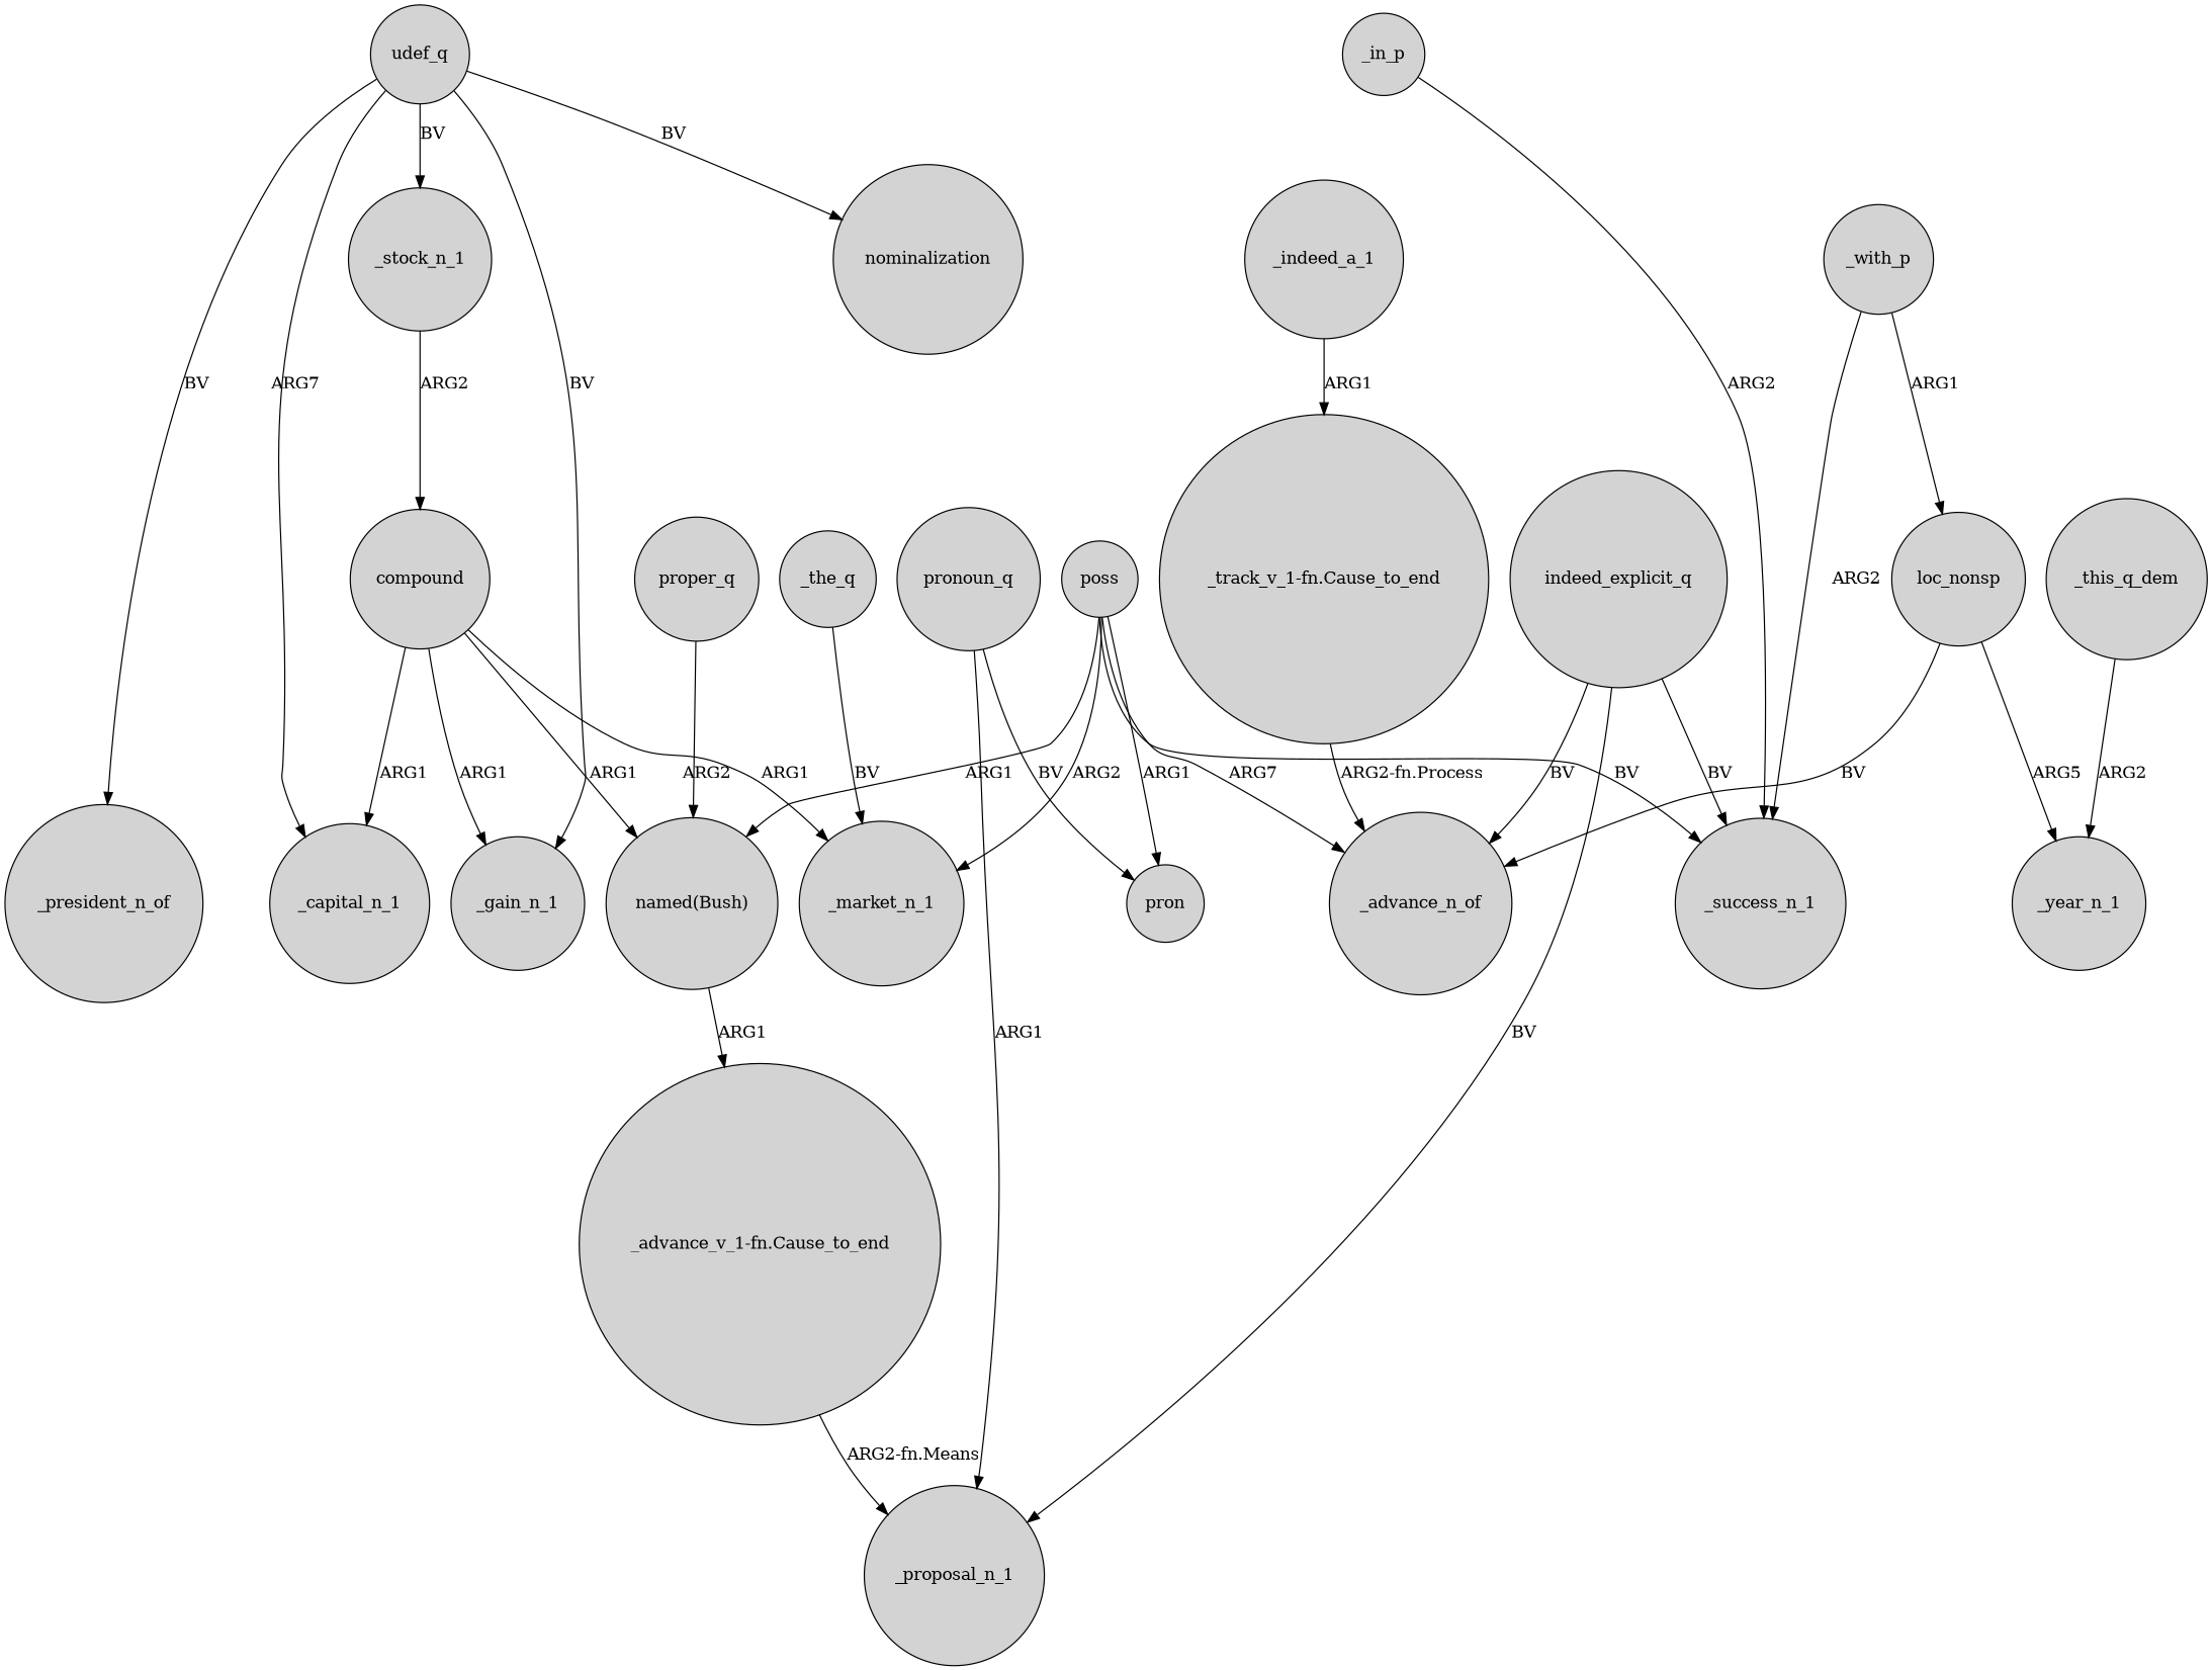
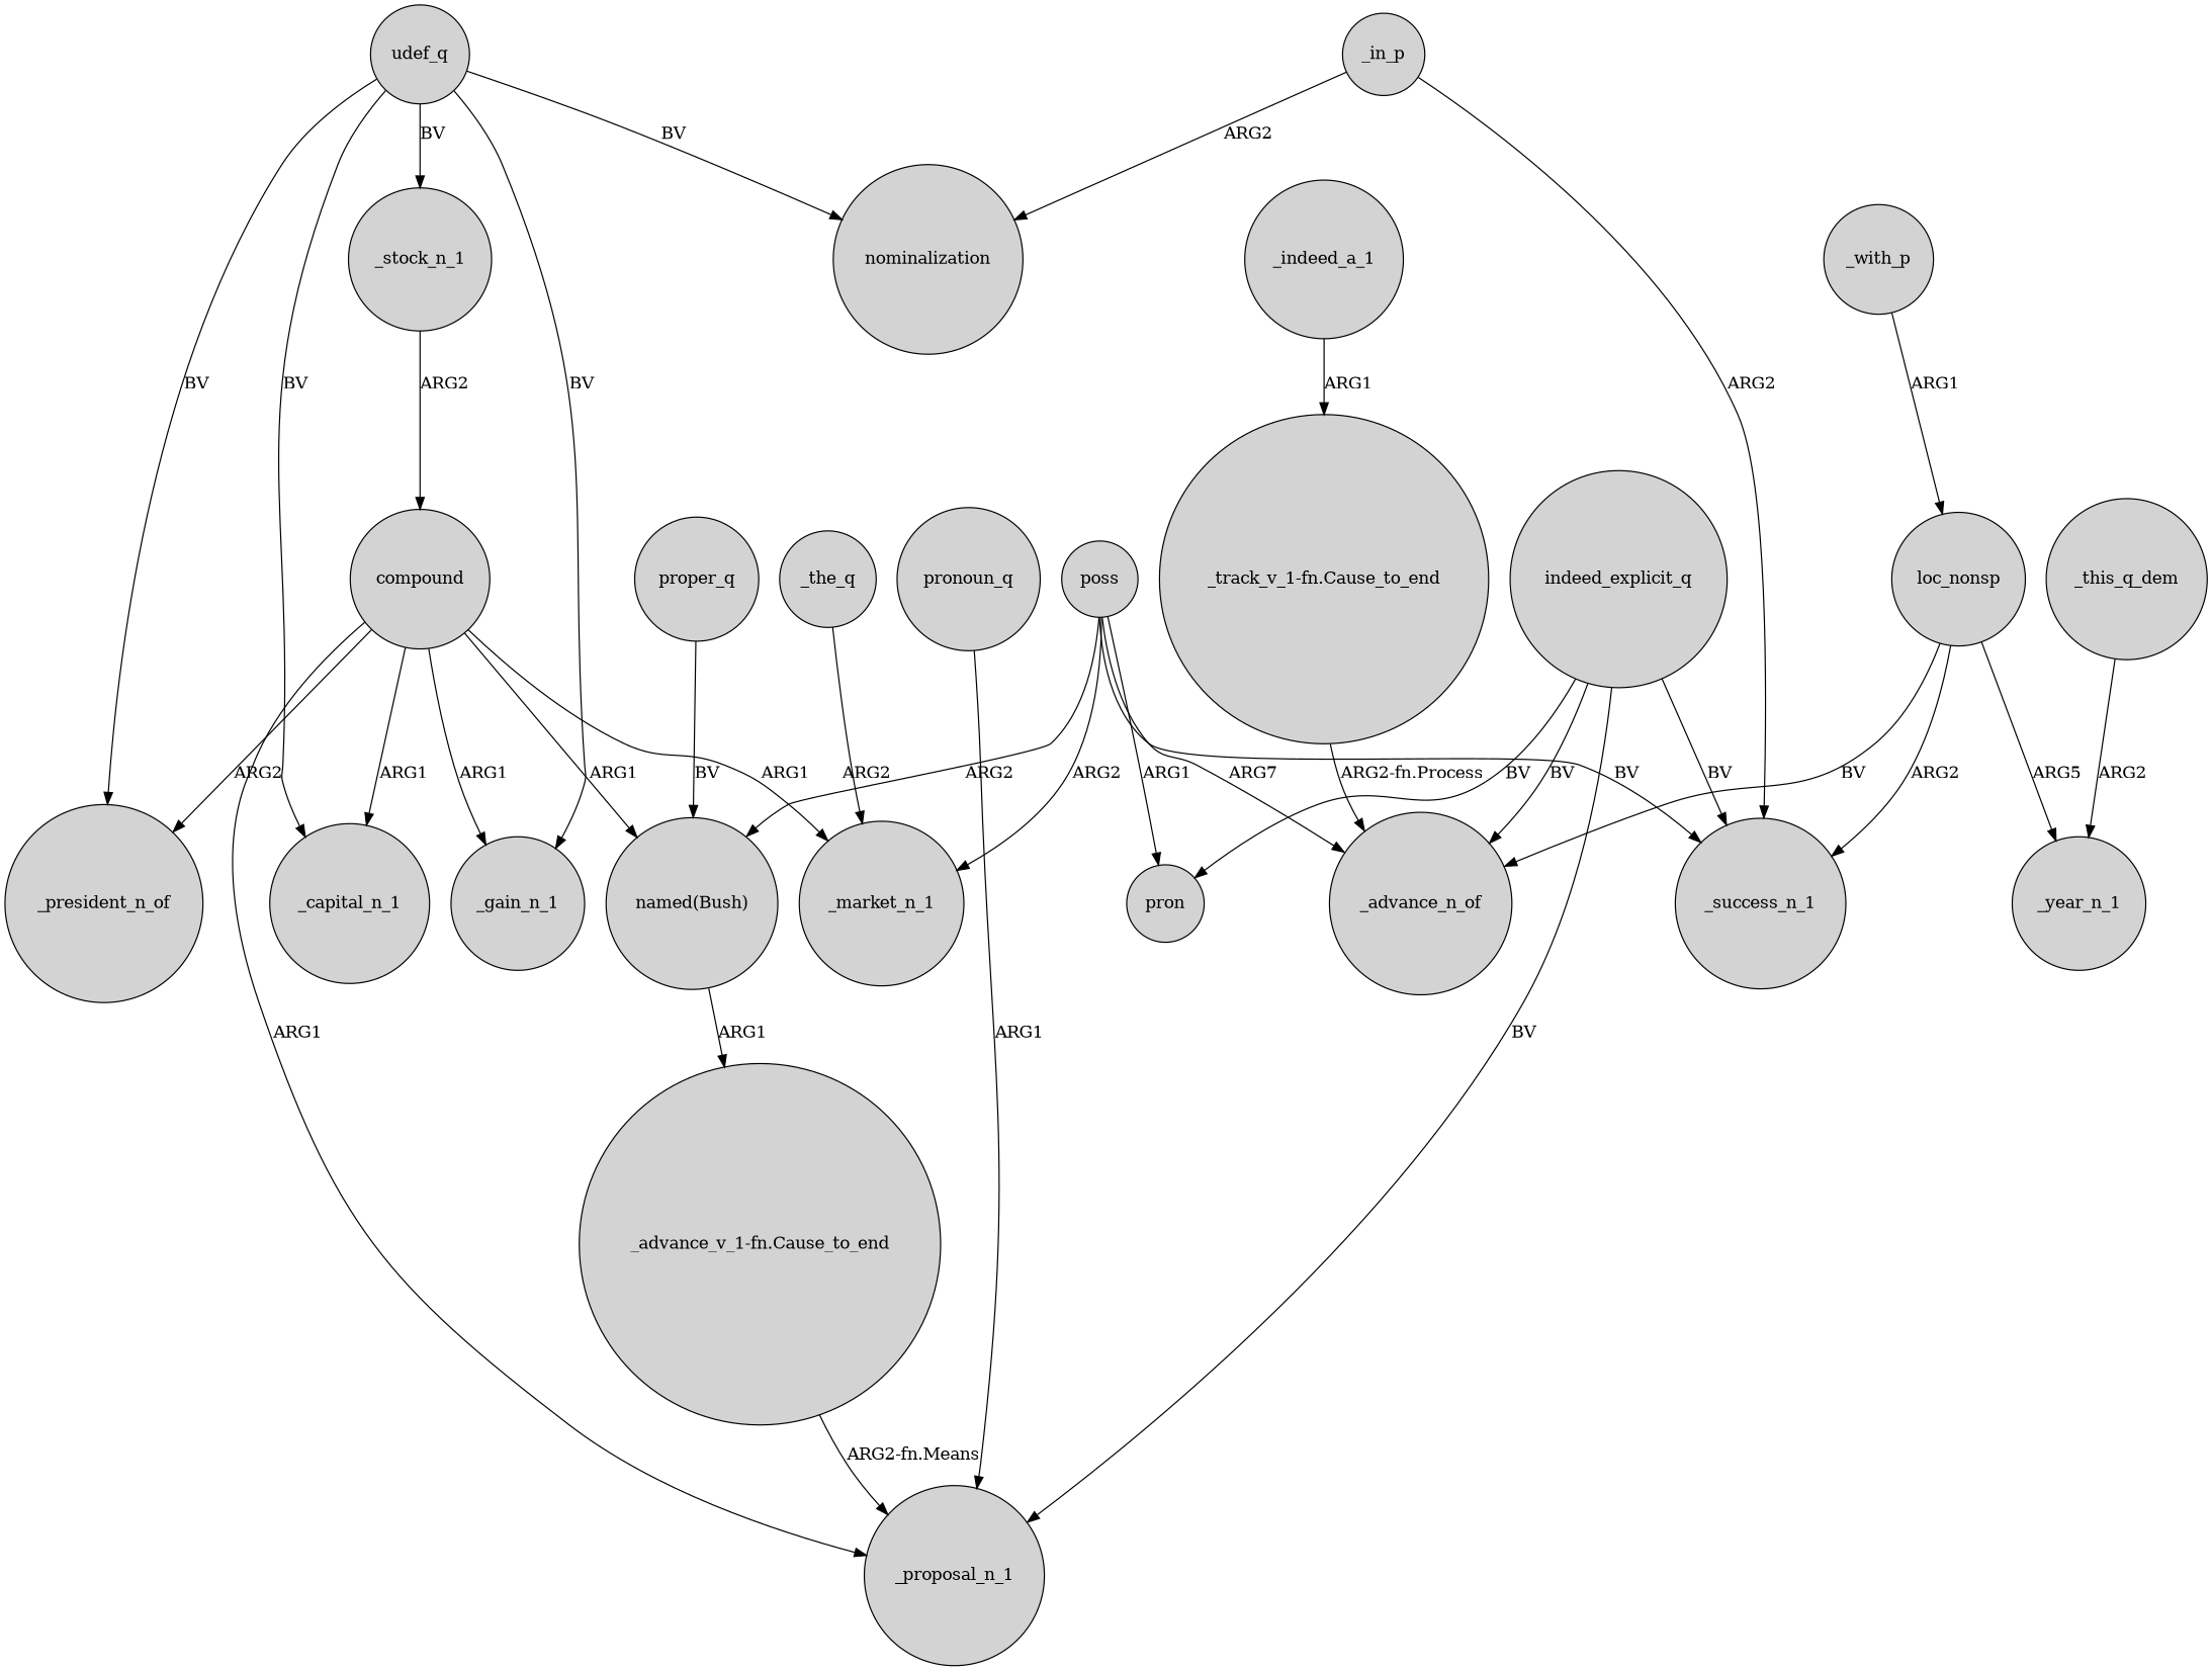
  digraph {
    node [shape=circle style=filled]
    compound
    _president_n_of
    _proposal_n_1
    "named(Bush)"
    _market_n_1
    _capital_n_1
    _gain_n_1
    "_advance_v_1-fn.Cause_to_end"
    _stock_n_1
    loc_nonsp
    _advance_n_of
    _year_n_1
    _indeed_a_1
    "_track_v_1-fn.Cause_to_end"
    poss
    _success_n_1
    pron
    udef_q
    nominalization
    _the_q
    pronoun_q
    proper_q
    _with_p
    _in_p
    _this_q_dem
    n26 [label=indeed_explicit_q]
+   compound -> _president_n_of [label=ARG2]
+   compound -> _proposal_n_1 [label=ARG1]
    compound -> "named(Bush)" [label=ARG1]
    compound -> _market_n_1 [label=ARG1]
    compound -> _capital_n_1 [label=ARG1]
    compound -> _gain_n_1 [label=ARG1]
    "named(Bush)" -> "_advance_v_1-fn.Cause_to_end" [label=ARG1]
    "_advance_v_1-fn.Cause_to_end" -> _proposal_n_1 [label="ARG2-fn.Means"]
    _stock_n_1 -> compound [label=ARG2]
    loc_nonsp -> _advance_n_of [label=BV]
    loc_nonsp -> _year_n_1 [label=ARG5]
    _indeed_a_1 -> "_track_v_1-fn.Cause_to_end" [label=ARG1]
    "_track_v_1-fn.Cause_to_end" -> _advance_n_of [label="ARG2-fn.Process"]
-   poss -> "named(Bush)" [label=ARG1]
+   poss -> "named(Bush)" [label=ARG2]
    poss -> _market_n_1 [label=ARG2]
    poss -> _advance_n_of [label=ARG7]
    poss -> _success_n_1 [label=BV]
    poss -> pron [label=ARG1]
    udef_q -> _president_n_of [label=BV]
-   udef_q -> _capital_n_1 [label=ARG7]
+   udef_q -> _capital_n_1 [label=BV]
    udef_q -> _gain_n_1 [label=BV]
    udef_q -> _stock_n_1 [label=BV]
    udef_q -> nominalization [label=BV]
-   _the_q -> _market_n_1 [label=BV]
+   _the_q -> _market_n_1 [label=ARG2]
    pronoun_q -> _proposal_n_1 [label=ARG1]
-   pronoun_q -> pron [label=BV]
-   proper_q -> "named(Bush)" [label=ARG2]
+   n26 -> pron [label=BV]
+   proper_q -> "named(Bush)" [label=BV]
    _with_p -> loc_nonsp [label=ARG1]
-   _with_p -> _success_n_1 [label=ARG2]
+   loc_nonsp -> _success_n_1 [label=ARG2]
    _in_p -> _success_n_1 [label=ARG2]
+   _in_p -> nominalization [label=ARG2]
    _this_q_dem -> _year_n_1 [label=ARG2]
    n26 -> _proposal_n_1 [label=BV]
    n26 -> _advance_n_of [label=BV]
    n26 -> _success_n_1 [label=BV]
  }
